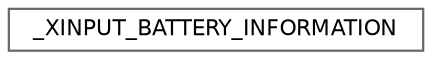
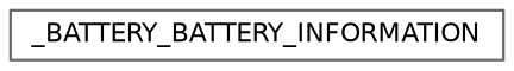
  digraph {
    rankdir=LR
-   n1 [color=grey40 fillcolor=white fontname=Helvetica fontsize=10 height=0.2 label=_XINPUT_BATTERY_INFORMATION shape=box style=filled width=0.4]
+   n1 [color=grey40 fillcolor=white fontname=Helvetica fontsize=10 height=0.2 label=_BATTERY_BATTERY_INFORMATION shape=box style=filled width=0.4]
  }
